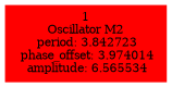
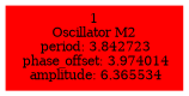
  digraph {
    forcelabels=true
-   n1 [color=red fontsize=8 label=<1<BR />Oscillator M2<BR /> period: 3.842723<BR /> phase_offset: 3.974014<BR /> amplitude: 6.565534> shape=box style=filled]
+   n1 [color=red fontsize=8 label=<1<BR />Oscillator M2<BR /> period: 3.842723<BR /> phase_offset: 3.974014<BR /> amplitude: 6.365534> shape=box style=filled]
  }
